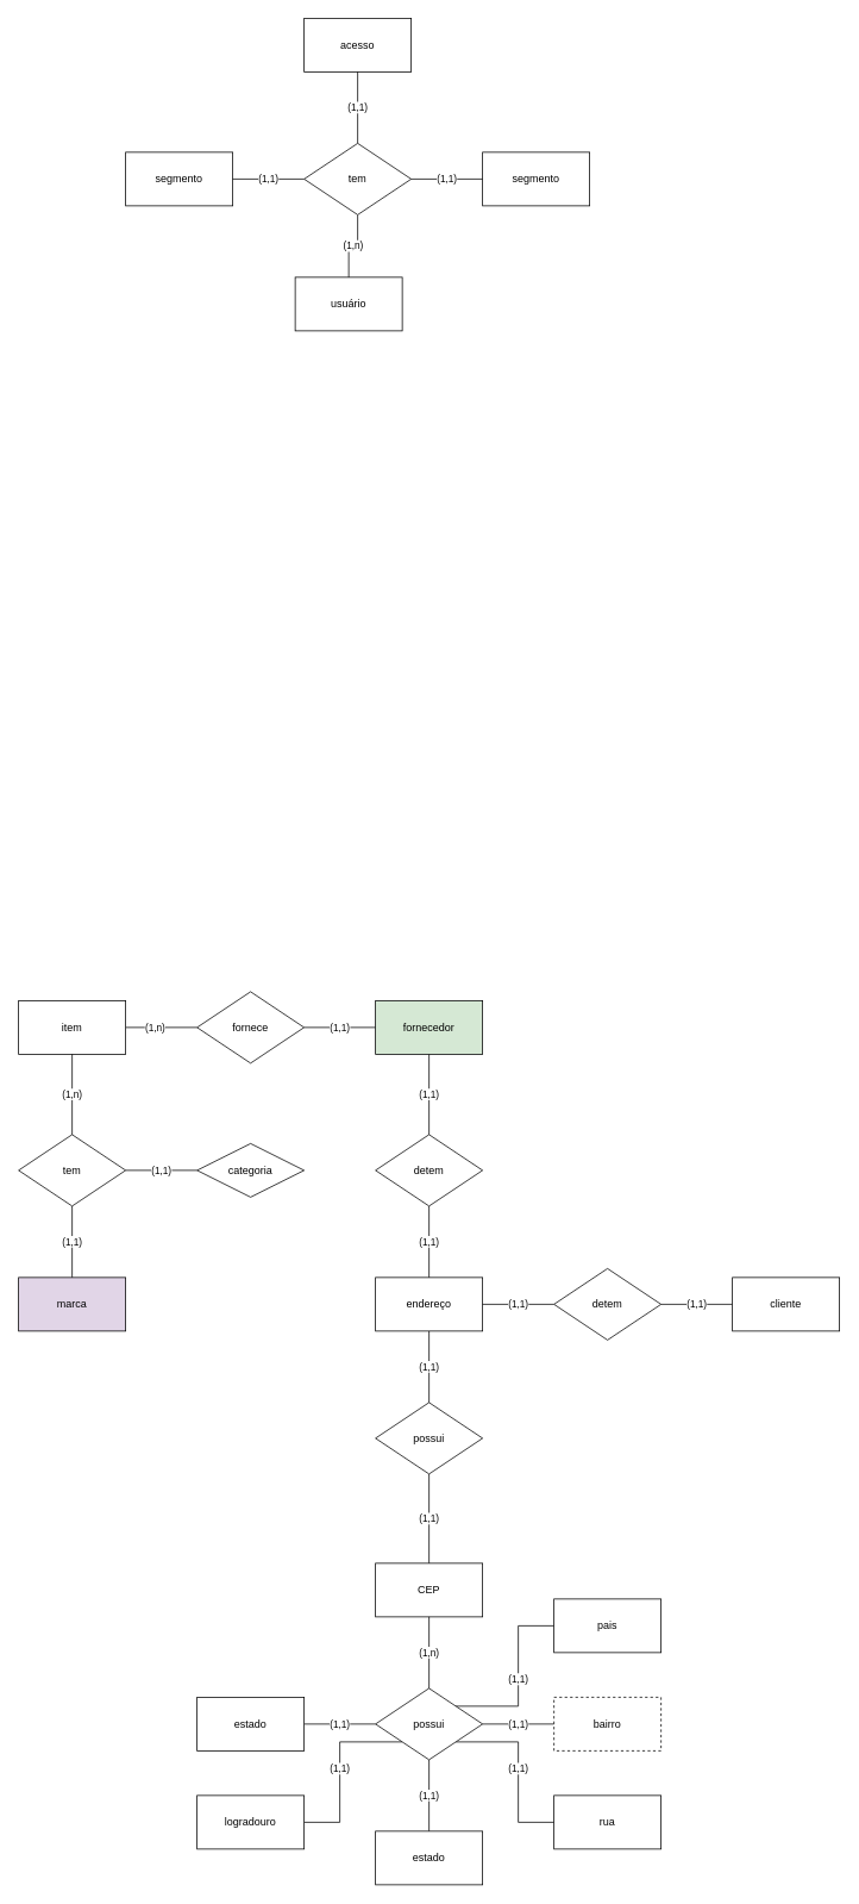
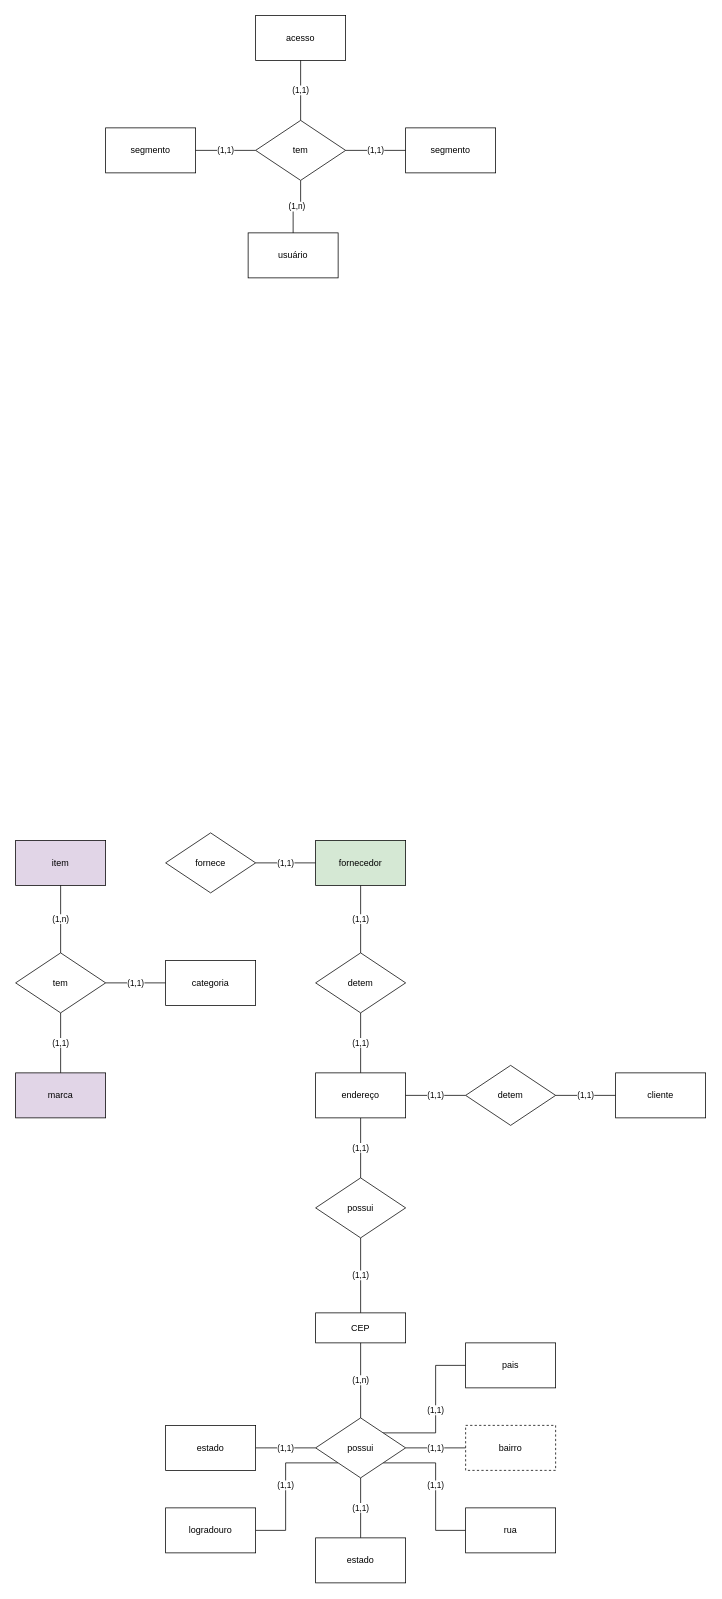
  <mxCell id="0" />
  <mxCell id="1" parent="0" />
  <mxCell id="2" value="usuário" style="rounded=0;whiteSpace=wrap;html=1;" parent="1" vertex="1"><mxGeometry x="330" y="310" width="120" height="60" as="geometry" /></mxCell>
  <mxCell id="3" value="segmento" style="rounded=0;whiteSpace=wrap;html=1;" parent="1" vertex="1"><mxGeometry x="540" y="170" width="120" height="60" as="geometry" /></mxCell>
  <mxCell id="4" value="segmento" style="rounded=0;whiteSpace=wrap;html=1;" parent="1" vertex="1"><mxGeometry x="140" y="170" width="120" height="60" as="geometry" /></mxCell>
  <mxCell id="5" value="acesso" style="rounded=0;whiteSpace=wrap;html=1;" parent="1" vertex="1"><mxGeometry x="340" y="20" width="120" height="60" as="geometry" /></mxCell>
  <mxCell id="6" value="(1,1)" style="edgeStyle=orthogonalEdgeStyle;rounded=0;orthogonalLoop=1;jettySize=auto;html=1;endArrow=none;endFill=0;spacing=2;fontSize=11;verticalAlign=middle;fontFamily=Helvetica;" parent="1" source="10" target="5" edge="1"><mxGeometry relative="1" as="geometry"><Array as="points"><mxPoint x="400" y="120" /><mxPoint x="400" y="120" /></Array></mxGeometry></mxCell>
  <mxCell id="7" value="(1,n)" style="edgeStyle=orthogonalEdgeStyle;rounded=0;orthogonalLoop=1;jettySize=auto;html=1;endArrow=none;endFill=0;" parent="1" source="10" target="2" edge="1"><mxGeometry relative="1" as="geometry" /></mxCell>
  <mxCell id="8" value="(1,1)" style="edgeStyle=orthogonalEdgeStyle;rounded=0;orthogonalLoop=1;jettySize=auto;html=1;endArrow=none;endFill=0;" parent="1" source="10" target="3" edge="1"><mxGeometry relative="1" as="geometry" /></mxCell>
  <mxCell id="9" value="(1,1)" style="edgeStyle=orthogonalEdgeStyle;rounded=0;orthogonalLoop=1;jettySize=auto;html=1;endArrow=none;endFill=0;align=center;" parent="1" source="10" target="4" edge="1"><mxGeometry relative="1" as="geometry" /></mxCell>
  <mxCell id="10" value="tem" style="rhombus;whiteSpace=wrap;html=1;" parent="1" vertex="1"><mxGeometry x="340" y="160" width="120" height="80" as="geometry" /></mxCell>
  <mxCell id="11" value="(1,1)" style="edgeStyle=orthogonalEdgeStyle;rounded=0;orthogonalLoop=1;jettySize=auto;html=1;endArrow=none;endFill=0;" parent="1" source="12" target="30" edge="1"><mxGeometry relative="1" as="geometry" /></mxCell>
- <mxCell id="12" value="CEP" style="rounded=0;whiteSpace=wrap;html=1;" parent="1" vertex="1"><mxGeometry x="420" y="1750" width="120" height="60" as="geometry" /></mxCell>
+ <mxCell id="12" value="CEP" style="rounded=0;whiteSpace=wrap;html=1;" parent="1" vertex="1"><mxGeometry x="420" y="1750" width="120" height="40" as="geometry" /></mxCell>
  <mxCell id="13" value="bairro" style="rounded=0;whiteSpace=wrap;html=1;dashed=1;" parent="1" vertex="1"><mxGeometry x="620" y="1900" width="120" height="60" as="geometry" /></mxCell>
  <mxCell id="14" value="(1,1)" style="edgeStyle=orthogonalEdgeStyle;rounded=0;orthogonalLoop=1;jettySize=auto;html=1;entryX=0;entryY=0.5;entryDx=0;entryDy=0;endArrow=none;endFill=0;" parent="1" source="21" target="13" edge="1"><mxGeometry relative="1" as="geometry" /></mxCell>
  <mxCell id="15" value="&lt;span style=&quot;border-color: var(--border-color); color: rgb(0, 0, 0); font-family: Helvetica; font-size: 11px; font-style: normal; font-variant-ligatures: normal; font-variant-caps: normal; font-weight: 400; letter-spacing: normal; orphans: 2; text-align: center; text-indent: 0px; text-transform: none; widows: 2; word-spacing: 0px; -webkit-text-stroke-width: 0px; background-color: rgb(255, 255, 255); text-decoration-thickness: initial; text-decoration-style: initial; text-decoration-color: initial; float: none; display: inline !important;&quot;&gt;(1,n)&lt;/span&gt;" style="edgeStyle=orthogonalEdgeStyle;rounded=0;orthogonalLoop=1;jettySize=auto;html=1;endArrow=none;endFill=0;" parent="1" source="21" target="12" edge="1"><mxGeometry relative="1" as="geometry" /></mxCell>
  <mxCell id="16" value="(1,1)" style="edgeStyle=orthogonalEdgeStyle;rounded=0;orthogonalLoop=1;jettySize=auto;html=1;endArrow=none;endFill=0;" parent="1" source="21" target="26" edge="1"><mxGeometry relative="1" as="geometry" /></mxCell>
  <mxCell id="17" value="(1,1)" style="edgeStyle=orthogonalEdgeStyle;rounded=0;orthogonalLoop=1;jettySize=auto;html=1;endArrow=none;endFill=0;" parent="1" source="21" target="23" edge="1"><mxGeometry relative="1" as="geometry" /></mxCell>
  <mxCell id="18" value="(1,1)" style="edgeStyle=orthogonalEdgeStyle;rounded=0;orthogonalLoop=1;jettySize=auto;html=1;entryX=0;entryY=0.5;entryDx=0;entryDy=0;exitX=1;exitY=1;exitDx=0;exitDy=0;endArrow=none;endFill=0;" parent="1" source="21" target="22" edge="1"><mxGeometry relative="1" as="geometry" /></mxCell>
  <mxCell id="19" value="(1,1)" style="edgeStyle=orthogonalEdgeStyle;rounded=0;orthogonalLoop=1;jettySize=auto;html=1;entryX=1;entryY=0.5;entryDx=0;entryDy=0;exitX=0;exitY=1;exitDx=0;exitDy=0;endArrow=none;endFill=0;" parent="1" source="21" target="24" edge="1"><mxGeometry relative="1" as="geometry" /></mxCell>
  <mxCell id="20" value="&lt;span style=&quot;color: rgb(0, 0, 0); font-family: Helvetica; font-size: 11px; font-style: normal; font-variant-ligatures: normal; font-variant-caps: normal; font-weight: 400; letter-spacing: normal; orphans: 2; text-align: center; text-indent: 0px; text-transform: none; widows: 2; word-spacing: 0px; -webkit-text-stroke-width: 0px; background-color: rgb(255, 255, 255); text-decoration-thickness: initial; text-decoration-style: initial; text-decoration-color: initial; float: none; display: inline !important;&quot;&gt;(1,1)&lt;/span&gt;" style="edgeStyle=orthogonalEdgeStyle;rounded=0;orthogonalLoop=1;jettySize=auto;html=1;entryX=0;entryY=0.5;entryDx=0;entryDy=0;exitX=1;exitY=0;exitDx=0;exitDy=0;endArrow=none;endFill=0;" parent="1" source="21" target="25" edge="1"><mxGeometry relative="1" as="geometry"><mxPoint as="offset" /></mxGeometry></mxCell>
  <mxCell id="21" value="possui" style="rhombus;whiteSpace=wrap;html=1;" parent="1" vertex="1"><mxGeometry x="420" y="1890" width="120" height="80" as="geometry" /></mxCell>
  <mxCell id="22" value="rua" style="rounded=0;whiteSpace=wrap;html=1;" parent="1" vertex="1"><mxGeometry x="620" y="2010" width="120" height="60" as="geometry" /></mxCell>
  <mxCell id="23" value="estado" style="rounded=0;whiteSpace=wrap;html=1;" parent="1" vertex="1"><mxGeometry x="420" y="2050" width="120" height="60" as="geometry" /></mxCell>
  <mxCell id="24" value="logradouro" style="rounded=0;whiteSpace=wrap;html=1;" parent="1" vertex="1"><mxGeometry x="220" y="2010" width="120" height="60" as="geometry" /></mxCell>
  <mxCell id="25" value="pais" style="rounded=0;whiteSpace=wrap;html=1;" parent="1" vertex="1"><mxGeometry x="620" y="1790" width="120" height="60" as="geometry" /></mxCell>
  <mxCell id="26" value="estado" style="rounded=0;whiteSpace=wrap;html=1;" parent="1" vertex="1"><mxGeometry x="220" y="1900" width="120" height="60" as="geometry" /></mxCell>
  <mxCell id="27" value="(1,1)" style="edgeStyle=orthogonalEdgeStyle;rounded=0;orthogonalLoop=1;jettySize=auto;html=1;endArrow=none;endFill=0;" parent="1" source="29" target="30" edge="1"><mxGeometry relative="1" as="geometry" /></mxCell>
  <mxCell id="28" value="(1,1)" style="edgeStyle=orthogonalEdgeStyle;rounded=0;orthogonalLoop=1;jettySize=auto;html=1;endArrow=none;endFill=0;" edge="1" parent="1" source="29" target="38"><mxGeometry relative="1" as="geometry" /></mxCell>
  <mxCell id="29" value="endereço" style="rounded=0;whiteSpace=wrap;html=1;" parent="1" vertex="1"><mxGeometry x="420" y="1430" width="120" height="60" as="geometry" /></mxCell>
  <mxCell id="30" value="possui" style="rhombus;whiteSpace=wrap;html=1;" parent="1" vertex="1"><mxGeometry x="420" y="1570" width="120" height="80" as="geometry" /></mxCell>
  <mxCell id="31" value="(1,1)" style="edgeStyle=orthogonalEdgeStyle;rounded=0;orthogonalLoop=1;jettySize=auto;html=1;endArrow=none;endFill=0;" parent="1" source="33" target="29" edge="1"><mxGeometry relative="1" as="geometry" /></mxCell>
  <mxCell id="32" value="(1,1)" style="edgeStyle=orthogonalEdgeStyle;rounded=0;orthogonalLoop=1;jettySize=auto;html=1;endArrow=none;endFill=0;" edge="1" parent="1" source="33" target="34"><mxGeometry relative="1" as="geometry" /></mxCell>
  <mxCell id="33" value="detem" style="rhombus;whiteSpace=wrap;html=1;" parent="1" vertex="1"><mxGeometry x="620" y="1420" width="120" height="80" as="geometry" /></mxCell>
  <mxCell id="34" value="cliente" style="rounded=0;whiteSpace=wrap;html=1;" vertex="1" parent="1"><mxGeometry x="820" y="1430" width="120" height="60" as="geometry" /></mxCell>
  <mxCell id="35" value="(1,1)" style="edgeStyle=orthogonalEdgeStyle;rounded=0;orthogonalLoop=1;jettySize=auto;html=1;endArrow=none;endFill=0;" edge="1" parent="1" source="37" target="38"><mxGeometry relative="1" as="geometry" /></mxCell>
  <mxCell id="36" value="&lt;span style=&quot;color: rgb(0, 0, 0); font-family: Helvetica; font-size: 11px; font-style: normal; font-variant-ligatures: normal; font-variant-caps: normal; font-weight: 400; letter-spacing: normal; orphans: 2; text-align: center; text-indent: 0px; text-transform: none; widows: 2; word-spacing: 0px; -webkit-text-stroke-width: 0px; background-color: rgb(255, 255, 255); text-decoration-thickness: initial; text-decoration-style: initial; text-decoration-color: initial; float: none; display: inline !important;&quot;&gt;(1,1)&lt;/span&gt;" style="edgeStyle=orthogonalEdgeStyle;rounded=0;orthogonalLoop=1;jettySize=auto;html=1;endArrow=none;endFill=0;" edge="1" parent="1"><mxGeometry relative="1" as="geometry"><mxPoint x="420" y="1150" as="sourcePoint" /><mxPoint x="340" y="1150" as="targetPoint" /></mxGeometry></mxCell>
  <mxCell id="37" value="fornecedor" style="rounded=0;whiteSpace=wrap;html=1;fillColor=#d5e8d4;" vertex="1" parent="1"><mxGeometry x="420" y="1120" width="120" height="60" as="geometry" /></mxCell>
  <mxCell id="38" value="detem" style="rhombus;whiteSpace=wrap;html=1;" vertex="1" parent="1"><mxGeometry x="420" y="1270" width="120" height="80" as="geometry" /></mxCell>
- <mxCell id="39" style="edgeStyle=orthogonalEdgeStyle;rounded=0;orthogonalLoop=1;jettySize=auto;html=1;entryX=0;entryY=0.5;entryDx=0;entryDy=0;endArrow=none;endFill=0;" edge="1" parent="1" source="41" target="42"><mxGeometry relative="1" as="geometry" /></mxCell>
- <mxCell id="40" value="(1,n)" style="edgeLabel;html=1;align=center;verticalAlign=middle;resizable=0;points=[];" vertex="1" connectable="0" parent="39"><mxGeometry x="-0.208" y="1" relative="1" as="geometry"><mxPoint as="offset" /></mxGeometry></mxCell>
- <mxCell id="41" value="item" style="rounded=0;whiteSpace=wrap;html=1;" vertex="1" parent="1"><mxGeometry x="20" y="1120" width="120" height="60" as="geometry" /></mxCell>
+ <mxCell id="41" value="item" style="rounded=0;whiteSpace=wrap;html=1;fillColor=#e1d5e7;" vertex="1" parent="1"><mxGeometry x="20" y="1120" width="120" height="60" as="geometry" /></mxCell>
  <mxCell id="42" value="fornece" style="rhombus;whiteSpace=wrap;html=1;" vertex="1" parent="1"><mxGeometry x="220" y="1110" width="120" height="80" as="geometry" /></mxCell>
  <mxCell id="43" value="&lt;span style=&quot;color: rgb(0, 0, 0); font-family: Helvetica; font-size: 11px; font-style: normal; font-variant-ligatures: normal; font-variant-caps: normal; font-weight: 400; letter-spacing: normal; orphans: 2; text-align: center; text-indent: 0px; text-transform: none; widows: 2; word-spacing: 0px; -webkit-text-stroke-width: 0px; background-color: rgb(255, 255, 255); text-decoration-thickness: initial; text-decoration-style: initial; text-decoration-color: initial; float: none; display: inline !important;&quot;&gt;(1,1)&lt;/span&gt;" style="edgeStyle=orthogonalEdgeStyle;rounded=0;orthogonalLoop=1;jettySize=auto;html=1;endArrow=none;endFill=0;" edge="1" parent="1" source="46" target="47"><mxGeometry relative="1" as="geometry" /></mxCell>
  <mxCell id="44" value="(1,1)" style="edgeStyle=orthogonalEdgeStyle;rounded=0;orthogonalLoop=1;jettySize=auto;html=1;endArrow=none;endFill=0;" edge="1" parent="1" source="46" target="48"><mxGeometry relative="1" as="geometry" /></mxCell>
  <mxCell id="45" value="(1,n)" style="edgeStyle=orthogonalEdgeStyle;rounded=0;orthogonalLoop=1;jettySize=auto;html=1;endArrow=none;endFill=0;" edge="1" parent="1" source="46" target="41"><mxGeometry relative="1" as="geometry" /></mxCell>
  <mxCell id="46" value="tem" style="rhombus;whiteSpace=wrap;html=1;" vertex="1" parent="1"><mxGeometry x="20" y="1270" width="120" height="80" as="geometry" /></mxCell>
- <mxCell id="47" value="categoria" style="rhombus;whiteSpace=wrap;html=1;" vertex="1" parent="1"><mxGeometry x="220" y="1280" width="120" height="60" as="geometry" /></mxCell>
+ <mxCell id="47" value="categoria" style="rounded=0;whiteSpace=wrap;html=1;" vertex="1" parent="1"><mxGeometry x="220" y="1280" width="120" height="60" as="geometry" /></mxCell>
  <mxCell id="48" value="marca" style="rounded=0;whiteSpace=wrap;html=1;fillColor=#e1d5e7;" vertex="1" parent="1"><mxGeometry x="20" y="1430" width="120" height="60" as="geometry" /></mxCell>
